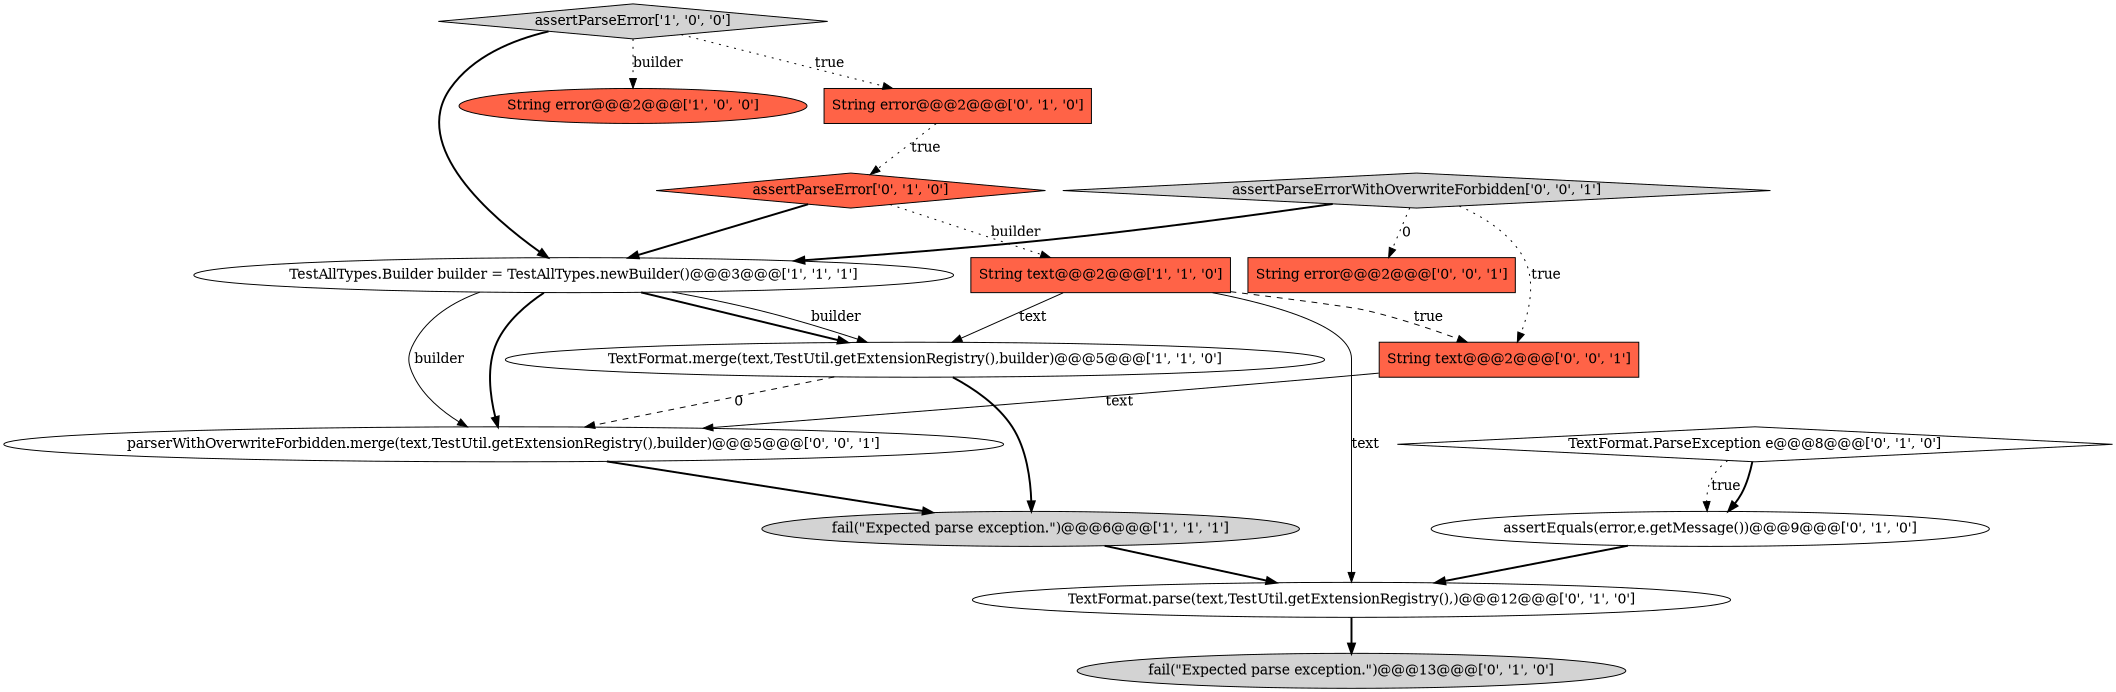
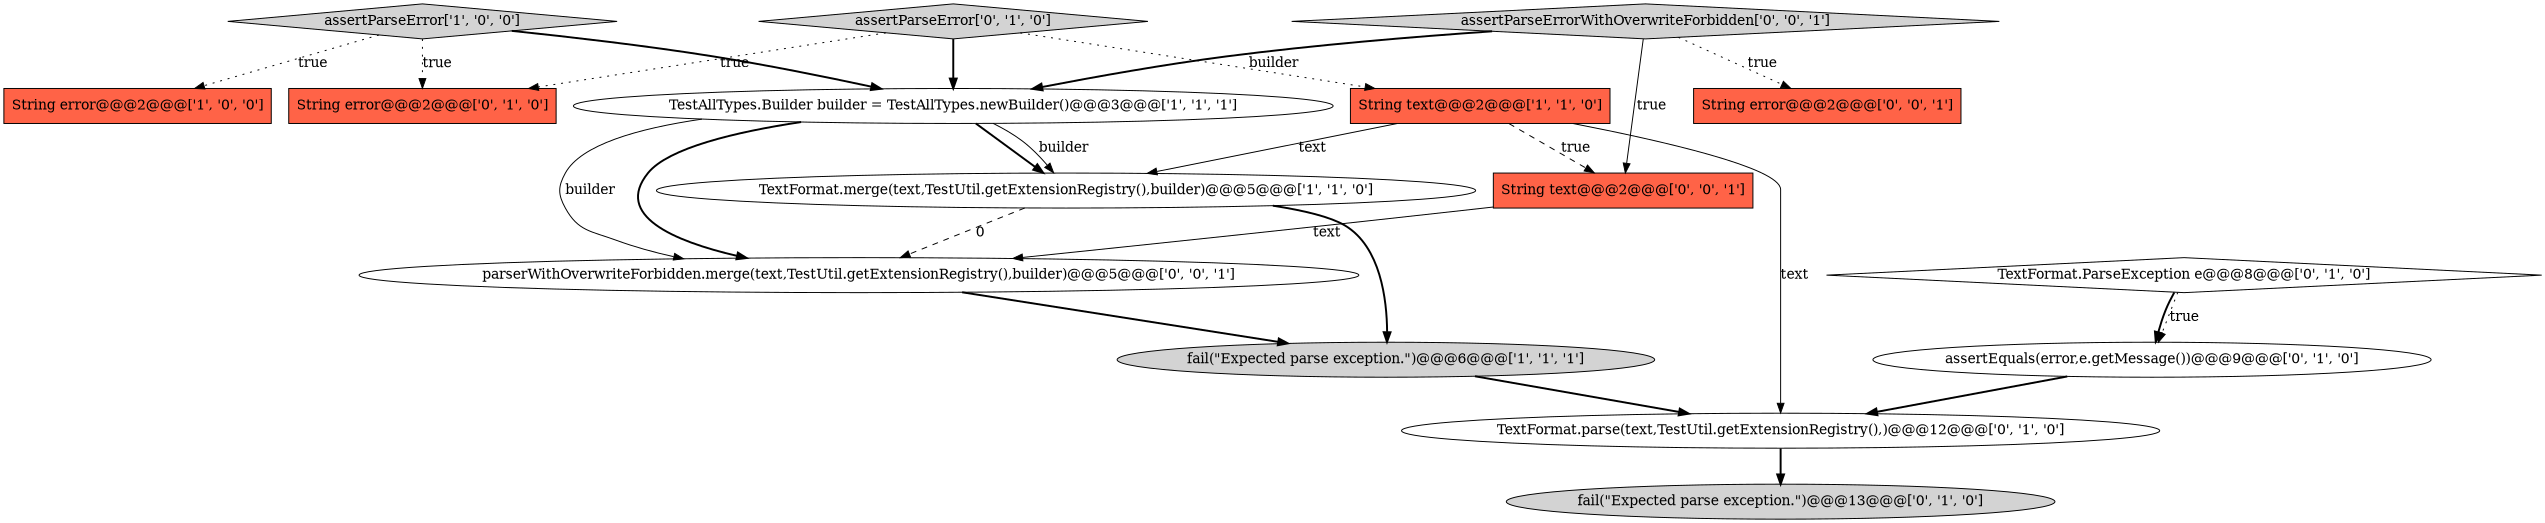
  digraph {
    node [fillcolor=white shape=ellipse style=filled]
    edge [style=bold]
    n1 [fillcolor=lightgray label="fail(\"Expected parse exception.\")@@@13@@@['0', '1', '0']"]
    n2 [fillcolor=tomato label="String error@@@2@@@['0', '0', '1']" shape=box]
    n3 [label="parserWithOverwriteForbidden.merge(text,TestUtil.getExtensionRegistry(),builder)@@@5@@@['0', '0', '1']"]
    n4 [fillcolor=lightgray label="fail(\"Expected parse exception.\")@@@6@@@['1', '1', '1']"]
    n5 [label="TextFormat.parse(text,TestUtil.getExtensionRegistry(),)@@@12@@@['0', '1', '0']"]
    n6 [label="TextFormat.ParseException e@@@8@@@['0', '1', '0']" shape=diamond]
    n7 [label="assertEquals(error,e.getMessage())@@@9@@@['0', '1', '0']"]
    n8 [fillcolor=tomato label="String text@@@2@@@['0', '0', '1']" shape=box]
    n9 [label="TextFormat.merge(text,TestUtil.getExtensionRegistry(),builder)@@@5@@@['1', '1', '0']"]
    n10 [label="TestAllTypes.Builder builder = TestAllTypes.newBuilder()@@@3@@@['1', '1', '1']"]
    n11 [fillcolor=lightgray label="assertParseError['1', '0', '0']" shape=diamond]
-   n12 [fillcolor=tomato label="String error@@@2@@@['1', '0', '0']"]
+   n12 [fillcolor=tomato label="String error@@@2@@@['1', '0', '0']" shape=box]
    n13 [fillcolor=tomato label="String error@@@2@@@['0', '1', '0']" shape=box]
    n14 [fillcolor=tomato label="String text@@@2@@@['1', '1', '0']" shape=box]
-   n15 [fillcolor=tomato label="assertParseError['0', '1', '0']" shape=diamond]
+   n15 [fillcolor=lightgray label="assertParseError['0', '1', '0']" shape=diamond]
    n16 [fillcolor=lightgray label="assertParseErrorWithOverwriteForbidden['0', '0', '1']" shape=diamond]
    n3 -> n4
    n4 -> n5
    n5 -> n1
    n6 -> n7 [label=true style=dotted]
    n6 -> n7
    n7 -> n5
    n8 -> n3 [label=text style=solid]
    n9 -> n3 [label=0 style=dashed]
    n9 -> n4
    n10 -> n3 [label=builder style=solid]
    n10 -> n3
    n10 -> n9
    n10 -> n9 [label=builder style=solid]
    n11 -> n10
-   n11 -> n12 [label=builder style=dotted]
+   n11 -> n12 [label=true style=dotted]
    n11 -> n13 [label=true style=dotted]
    n14 -> n5 [label=text style=solid]
    n14 -> n8 [label=true style=dashed]
    n14 -> n9 [label=text style=solid]
    n15 -> n10
-   n13 -> n15 [label=true style=dotted]
+   n15 -> n13 [label=true style=dotted]
    n15 -> n14 [label=builder style=dotted]
-   n16 -> n2 [label=0 style=dotted]
-   n16 -> n8 [label=true style=dotted]
+   n16 -> n2 [label=true style=dotted]
+   n16 -> n8 [label=true style=solid]
    n16 -> n10
  }
